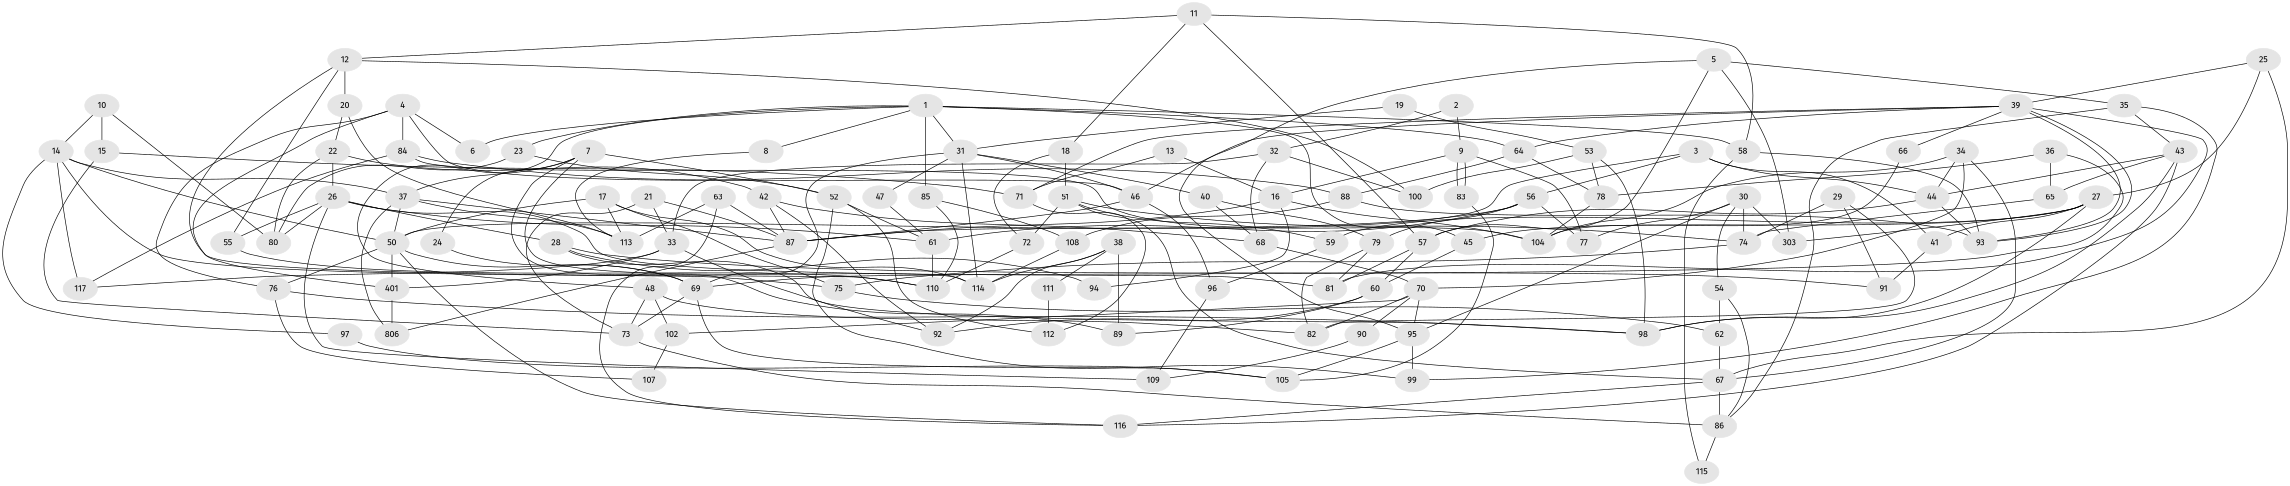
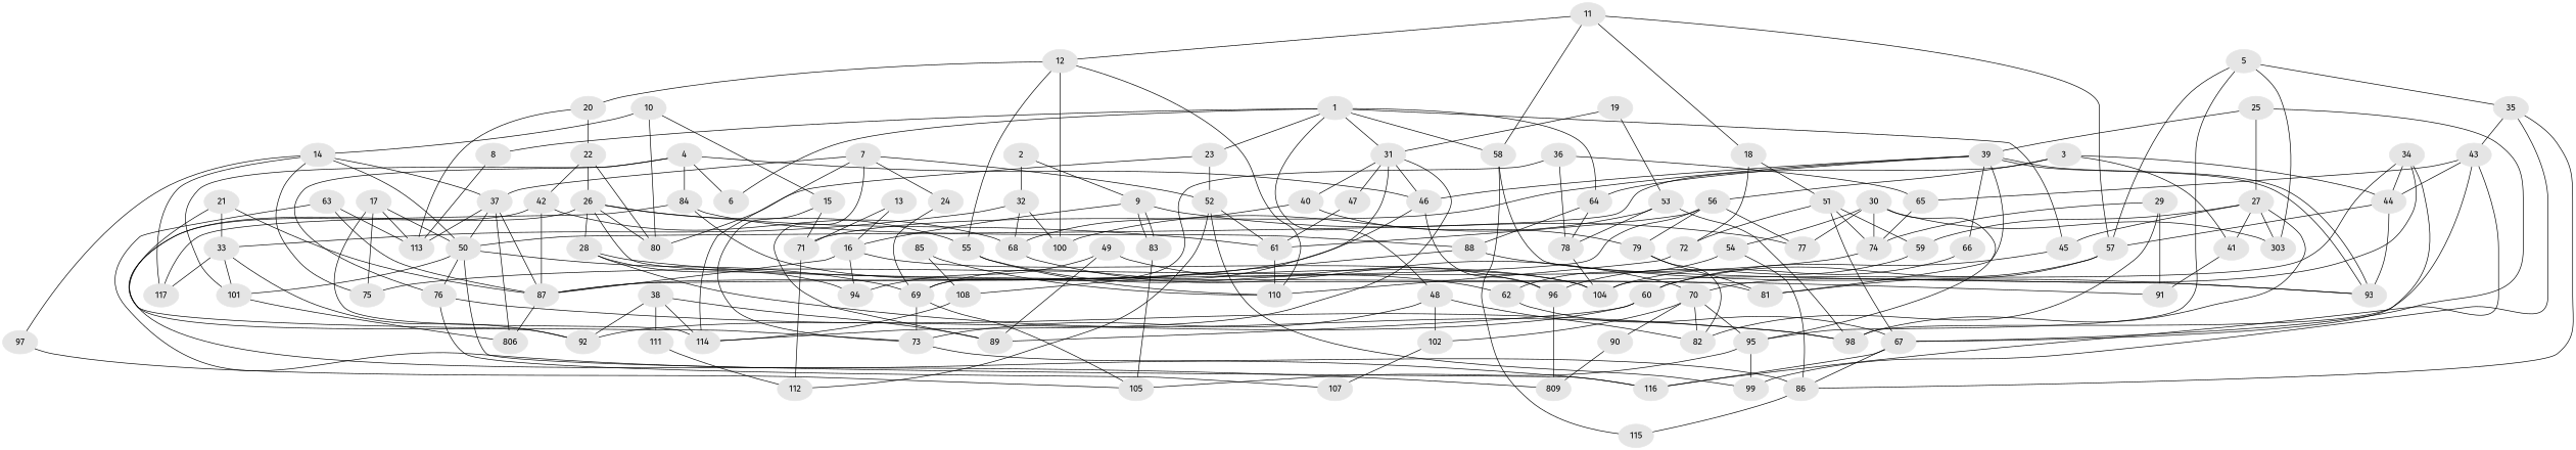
  graph {
    fontname="Fira Sans"
    node [color=gray90 fontname="Fira Sans" style=filled]
    edge [fontname="Fira Sans"]
    1
    6
    8
    23
    31
    45
    48
    58
    64
    85
    113
    52
    80
    46
    114
    69
    40
    47
    60
    73
    82
    102
    93
    115
    78
    88
    110
    108
    2
    9
    32
    16
    77
    83
    100
    33
    68
    3
    41
    44
    50
    56
    91
    57
    76
-   101 [label=401]
+   101
    116
    87
    61
    79
    4
    84
    96
    98
    107
    117
    104
    n58 [label=806]
    5
    35
    95
    n62 [label=303]
    43
    86
    99
    81
    105
    7
    24
    37
    89
    112
    94
    10
    14
    15
    75
    97
    71
    11
    12
    18
    20
    55
    51
    72
    22
    62
    13
    17
    67
    59
    74
    19
    53
    26
    42
    21
    92
    28
-   109
+   109 [label=809]
    25
    27
    39
    66
    29
    30
    54
    70
    34
    90
    65
    36
    38
    111
+   49
    63
    1 -- 6
    1 -- 8
    1 -- 23
    1 -- 31
    1 -- 45
    1 -- 48
    1 -- 58
    1 -- 64
-   1 -- 85
    8 -- 113
    23 -- 52
    23 -- 80
    31 -- 46
    31 -- 114
    31 -- 69
    31 -- 40
    31 -- 47
    45 -- 60
    48 -- 73
    48 -- 82
    48 -- 102
    58 -- 93
    58 -- 115
    64 -- 78
    64 -- 88
    85 -- 110
    85 -- 108
    52 -- 61
    52 -- 99
    52 -- 112
    46 -- 87
    46 -- 96
    69 -- 73
    69 -- 105
    40 -- 68
    40 -- 79
    47 -- 61
    60 -- 89
    60 -- 92
    73 -- 86
    102 -- 107
    78 -- 104
    88 -- 93
    88 -- 108
    108 -- 114
    2 -- 9
    2 -- 32
    9 -- 16
    9 -- 77
    9 -- 83
    9 -- 83
    32 -- 100
    32 -- 33
    32 -- 68
    16 -- 87
    16 -- 104
    16 -- 94
    83 -- 105
    33 -- 101
    33 -- 117
    33 -- 92
    68 -- 70
    3 -- 41
    3 -- 44
    3 -- 50
    3 -- 56
    41 -- 91
    44 -- 93
    44 -- 57
    50 -- 69
    50 -- 76
    50 -- 101
    50 -- 116
    56 -- 77
    56 -- 87
    56 -- 61
    56 -- 79
    57 -- 60
    57 -- 81
    76 -- 98
    76 -- 107
    101 -- n58
    87 -- n58
    61 -- 110
    79 -- 82
    79 -- 81
    4 -- 6
    4 -- 46
    4 -- 76
    4 -- 101
    4 -- 84
    84 -- 88
    84 -- 117
    84 -- 104
    96 -- 109
    5 -- 57
    5 -- 35
    5 -- 95
    5 -- n62
    35 -- 43
    35 -- 86
    35 -- 99
    95 -- 99
    95 -- 105
    43 -- 44
    43 -- 116
    43 -- 98
    43 -- 65
    86 -- 115
    7 -- 52
    7 -- 114
    7 -- 24
    7 -- 37
    7 -- 89
    24 -- 69
    37 -- 113
    37 -- 50
    37 -- 87
    37 -- n58
    10 -- 80
    10 -- 14
    10 -- 15
    14 -- 50
    14 -- 117
    14 -- 37
    14 -- 75
    14 -- 97
    15 -- 73
    15 -- 71
    97 -- 105
    71 -- 112
    11 -- 58
    11 -- 57
    11 -- 12
    11 -- 18
    12 -- 110
    12 -- 100
    12 -- 20
    12 -- 55
    18 -- 51
    18 -- 72
    20 -- 113
    20 -- 22
    55 -- 110
-   75 -- 62
+   55 -- 62
    51 -- 72
    51 -- 67
    51 -- 59
    51 -- 74
    72 -- 110
    22 -- 80
    22 -- 26
    22 -- 42
    62 -- 67
    13 -- 16
    13 -- 71
    17 -- 113
    17 -- 114
    17 -- 50
    17 -- 75
    67 -- 116
    67 -- 86
    59 -- 96
    74 -- 75
    19 -- 31
    19 -- 53
    53 -- 78
    53 -- 100
    53 -- 98
    26 -- 80
    26 -- 61
    26 -- 81
    26 -- 55
    26 -- 28
    26 -- 109
    42 -- 68
    42 -- 87
    42 -- 92
    21 -- 73
    21 -- 33
    21 -- 87
    28 -- 91
    28 -- 98
    28 -- 94
    25 -- 67
    25 -- 27
    25 -- 39
    27 -- 45
    27 -- 41
    27 -- 98
    27 -- n62
    27 -- 59
    39 -- 64
    39 -- 46
    39 -- 93
    39 -- 93
    39 -- 81
    39 -- 71
    39 -- 66
    66 -- 104
    29 -- 82
    29 -- 91
    29 -- 74
    30 -- 77
    30 -- 95
    30 -- n62
    30 -- 74
    30 -- 54
    54 -- 86
    54 -- 62
    70 -- 82
    70 -- 102
    70 -- 95
    70 -- 90
    34 -- 44
    34 -- 104
    34 -- 67
    34 -- 70
    90 -- 109
    65 -- 74
    36 -- 69
    36 -- 78
    36 -- 65
    38 -- 114
    38 -- 89
    38 -- 92
    38 -- 111
    111 -- 112
+   49 -- 96
+   49 -- 89
+   49 -- 94
    63 -- 113
    63 -- 116
    63 -- 87
  }
